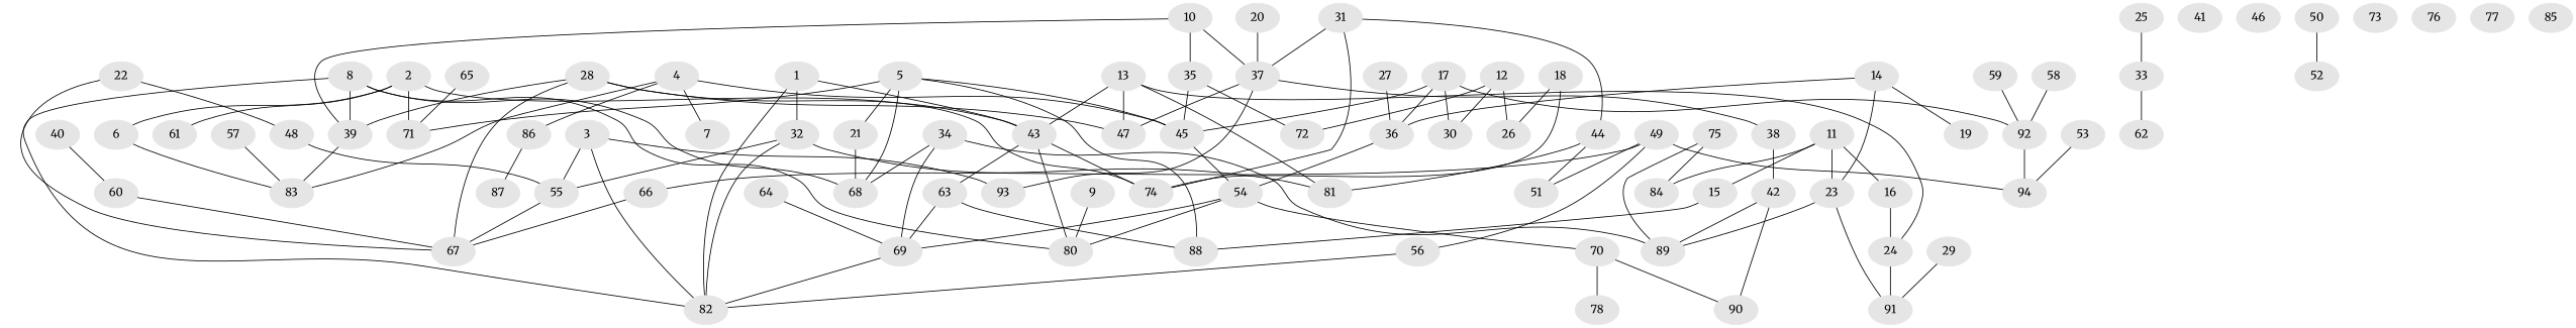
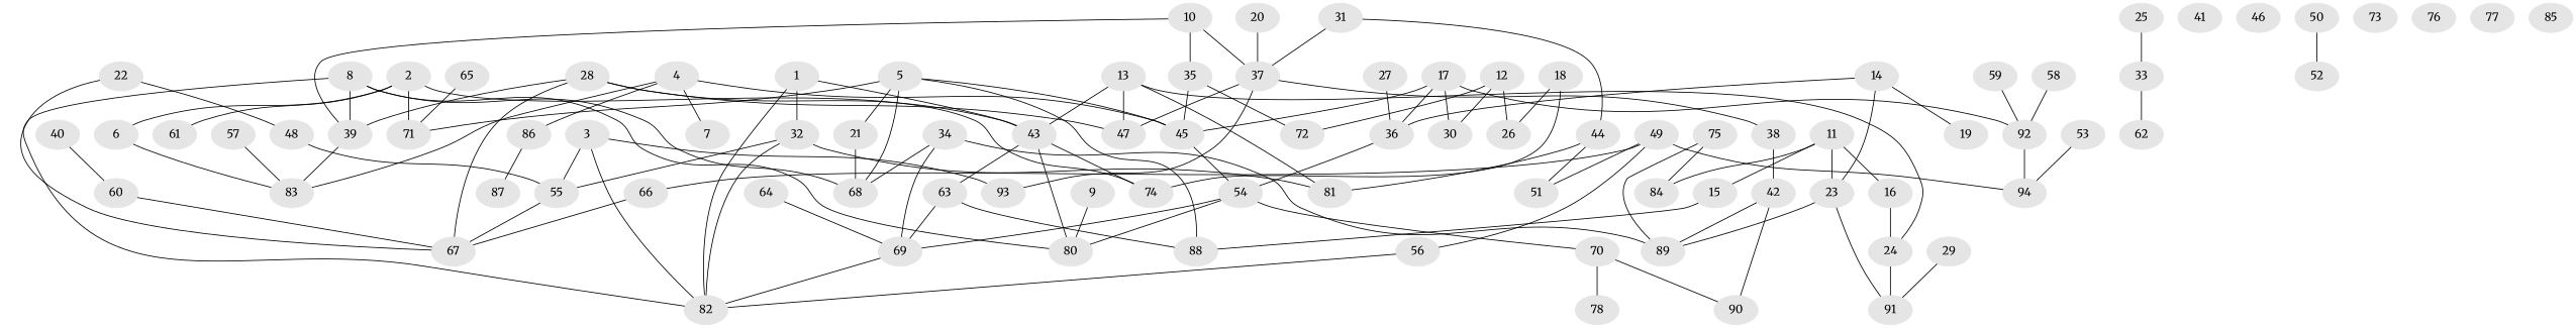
  graph {
    fontname=Merriweather
    node [color=gray90 fontname=Merriweather style=filled]
    edge [fontname=Merriweather]
    1
    32
    43
    82
    55
    81
    74
    80
    63
    2
    6
    61
    71
    83
    3
    93
    67
    4
    7
    45
    86
    54
    87
    5
    21
    68
    88
    8
    39
    9
    10
    35
    37
    72
    47
    38
    11
    15
    16
    23
    84
    24
    89
    91
    12
    26
    30
    13
    14
    19
    36
    17
    92
    94
    18
    20
    22
    48
    25
    33
    62
    27
    28
    29
    31
    44
    51
    34
    69
    53
    70
    42
    90
    40
    60
    41
    46
    49
    56
    66
    50
    52
    78
    57
    58
    59
    64
    65
    73
    75
    76
    77
    85
    1 -- 32
    1 -- 43
    1 -- 82
    32 -- 82
    32 -- 55
    32 -- 81
    43 -- 74
    43 -- 80
    43 -- 63
    55 -- 67
    63 -- 88
    63 -- 69
    2 -- 74
    2 -- 6
    2 -- 61
    2 -- 71
    6 -- 83
    3 -- 82
    3 -- 55
    3 -- 93
    4 -- 83
    4 -- 7
    4 -- 45
    4 -- 86
    45 -- 54
    86 -- 87
    54 -- 80
    54 -- 69
    54 -- 70
    5 -- 71
    5 -- 45
    5 -- 21
    5 -- 68
    5 -- 88
    21 -- 68
    8 -- 82
    8 -- 80
    8 -- 68
    8 -- 39
    39 -- 83
    9 -- 80
    10 -- 39
    10 -- 35
    10 -- 37
    35 -- 45
    35 -- 72
    37 -- 93
    37 -- 47
    37 -- 38
    38 -- 42
    11 -- 15
    11 -- 16
    11 -- 23
    11 -- 84
    15 -- 88
    16 -- 24
    23 -- 89
    23 -- 91
    24 -- 91
    12 -- 72
    12 -- 26
    12 -- 30
    13 -- 43
    13 -- 81
    13 -- 47
    13 -- 24
    14 -- 23
    14 -- 19
    14 -- 36
    36 -- 54
    17 -- 45
    17 -- 30
    17 -- 36
    17 -- 92
    92 -- 94
    18 -- 74
    18 -- 26
    20 -- 37
    22 -- 67
    22 -- 48
    48 -- 55
    25 -- 33
    33 -- 62
    27 -- 36
    28 -- 43
    28 -- 67
    28 -- 39
    28 -- 47
    29 -- 91
-   31 -- 74
    31 -- 37
    31 -- 44
    44 -- 81
    44 -- 51
    34 -- 68
    34 -- 89
    34 -- 69
    69 -- 82
    53 -- 94
    70 -- 90
    70 -- 78
    42 -- 89
    42 -- 90
    40 -- 60
    60 -- 67
    49 -- 94
    49 -- 51
    49 -- 56
    49 -- 66
    56 -- 82
    66 -- 67
    50 -- 52
    57 -- 83
    58 -- 92
    59 -- 92
    64 -- 69
    65 -- 71
    75 -- 84
    75 -- 89
  }
